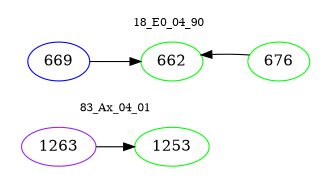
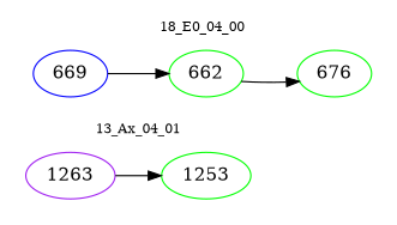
  digraph {
    rankdir=LR
    node [color=green]
    edge [color=black]
    n1 [color=purple label=1263]
    n2 [label=1253]
    n3 [color=blue label=669]
    n4 [label=662]
    n5 [label=676]
    subgraph cluster_1 {
      color=white
      fontsize=10
-     label="83_Ax_04_01"
+     label="13_Ax_04_01"
      n1
      n2
    }
    subgraph cluster_2 {
      color=white
      fontsize=10
-     label="18_E0_04_90"
+     label="18_E0_04_00"
      n3
      n4
      n5
    }
    n1 -> n2
    n3 -> n4
-   n5 -> n4
+   n4 -> n5
  }
